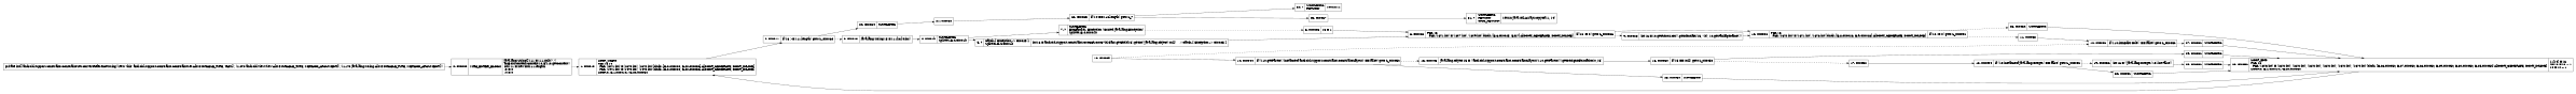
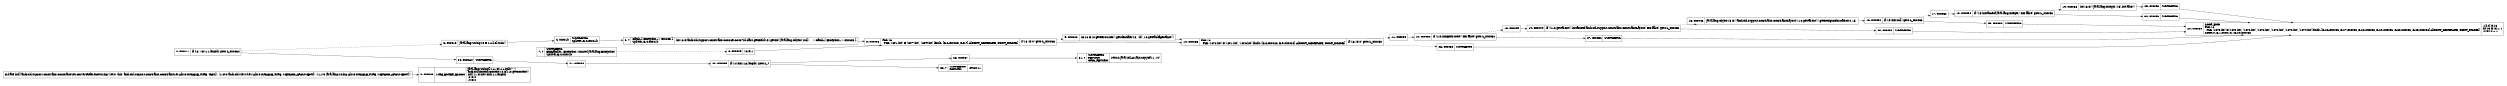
  digraph {
    rankdir=LR
    node [shape=record]
    n1 [label="{0\:\ 0x0000|MTH_ENTER_BLOCK\l|java.lang.String[] r11 = r11.split(\",\")\landroid.content.Context r0 = r10.getContext()\lint[] r1 = new int[r11.length]\lr3 = 0\lr4 = 0\l}"]
-   n2 [label="{1\:\ 0x0010|LOOP_START\lPHI: r3 r4 \l  PHI: (r3v1 int) = (r3v0 int), (r3v2 int) binds: [B:0:0x0000, B:20:0x005c] A[DONT_GENERATE, DONT_INLINE]\l  PHI: (r4v1 int) = (r4v0 int), (r4v2 int) binds: [B:0:0x0000, B:20:0x005c] A[DONT_GENERATE, DONT_INLINE]\lLOOP:0: B:1:0x0010\-\>B:20:0x005c\l}"]
    n3 [label="{2\:\ 0x0011|if (r3 \>= r11.length) goto L_0x0064\l}"]
    n4 [label="{3\:\ 0x0013|java.lang.String r5 = r11[r3].trim()\l}"]
    n5 [label="{24\:\ 0x0064|SYNTHETIC\l}"]
    n6 [label="{4\:\ 0x001b|SYNTHETIC\lSplitter:B:4:0x001b\l}"]
    n7 [label="{21\:\ 0x0064}"]
    n8 [label="{5\:\ ?|Catch:\{ Exception \-\> 0x0025 \}\lSplitter:B:4:0x001b\l|int r6 = android.support.constraint.C0036R.C0037id.class.getField(r5).getInt((java.lang.Object) null)     \/\/ Catch:\{ Exception \-\> 0x0025 \}\l}"]
    n9 [label="{7\:\ ?|SYNTHETIC\lExcHandler: Exception (unused java.lang.Exception)\lSplitter:B:4:0x001b\l}"]
    n10 [label="{8\:\ 0x0026|PHI: r6 \l  PHI: (r6v1 int) = (r6v7 int), (r6v9 int) binds: [B:6:0x0025, B:5:?] A[DONT_GENERATE, DONT_INLINE]\l|if (r6 != 0) goto L_0x0036\l}"]
    n11 [label="{6\:\ 0x0025|r6 = 1\l}"]
    n12 [label="{9\:\ 0x0028|int r6 = r0.getResources().getIdentifier(r5, \"id\", r0.getPackageName())\l}"]
    n13 [label="{10\:\ 0x0036|PHI: r6 \l  PHI: (r6v2 int) = (r6v1 int), (r6v6 int) binds: [B:8:0x0026, B:9:0x0028] A[DONT_GENERATE, DONT_INLINE]\l|if (r6 != 0) goto L_0x005c\l}"]
    n14 [label="{11\:\ 0x0038}"]
    n15 [label="{26\:\ 0x005c|SYNTHETIC\l}"]
    n16 [label="{12\:\ 0x003c|if (r10.isInEditMode() == false) goto L_0x005c\l}"]
    n17 [label="{20\:\ 0x005c|LOOP_END\lPHI: r6 \l  PHI: (r6v3 int) = (r6v2 int), (r6v2 int), (r6v2 int), (r6v2 int), (r6v2 int), (r6v4 int) binds: [B:26:0x005c, B:27:0x005c, B:28:0x005c, B:29:0x005c, B:30:0x005c, B:25:0x005c] A[DONT_GENERATE, DONT_INLINE]\lLOOP:0: B:1:0x0010\-\>B:20:0x005c\l|r1[r4] = r6\lint r3 = r3 + 1\lr4 = r4 + 1\l}"]
    n18 [label="{13\:\ 0x003e}"]
    n19 [label="{27\:\ 0x005c|SYNTHETIC\l}"]
    n20 [label="{14\:\ 0x0044|if ((r10.getParent() instanceof android.support.constraint.ConstraintLayout) == false) goto L_0x005c\l}"]
    n21 [label="{15\:\ 0x0046|java.lang.Object r5 = ((android.support.constraint.ConstraintLayout) r10.getParent()).getDesignInformation(0, r5)\l}"]
    n22 [label="{28\:\ 0x005c|SYNTHETIC\l}"]
    n23 [label="{16\:\ 0x0050|if (r5 == null) goto L_0x005c\l}"]
    n24 [label="{17\:\ 0x0052}"]
    n25 [label="{29\:\ 0x005c|SYNTHETIC\l}"]
    n26 [label="{18\:\ 0x0054|if ((r5 instanceof java.lang.Integer) == false) goto L_0x005c\l}"]
    n27 [label="{19\:\ 0x0056|int r6 = ((java.lang.Integer) r5).intValue()\l}"]
    n28 [label="{30\:\ 0x005c|SYNTHETIC\l}"]
    n29 [label="{25\:\ 0x005c|SYNTHETIC\l}"]
    n30 [label="{22\:\ 0x0065|if (r4 == r18.length) goto L_?\l}"]
    n31 [label="{23\:\ 0x0067}"]
    n32 [label="{32\:\ ?|SYNTHETIC\lRETURN\l|return r1\l}"]
    n33 [label="{31\:\ ?|SYNTHETIC\lRETURN\lORIG_RETURN\l|return java.util.Arrays.copyOf(r1, r4)\l}"]
    n34 [label="{private int[] android.support.constraint.ConstraintSet.convertReferenceString((r9v0 'this' android.support.constraint.ConstraintSet A[IMMUTABLE_TYPE, THIS]), (r10v0 android.view.View A[IMMUTABLE_TYPE, METHOD_ARGUMENT]), (r11v0 java.lang.String A[IMMUTABLE_TYPE, METHOD_ARGUMENT])) }"]
-   n1 -> n2
-   n2 -> n3
    n3 -> n4 [style=dashed]
    n3 -> n5
    n4 -> n6
    n5 -> n7
    n6 -> n8
-   n6 -> n9
    n7 -> n30
    n8 -> n10
    n9 -> n11 [style=dashed]
    n10 -> n12 [style=dashed]
    n10 -> n13
    n11 -> n10
    n12 -> n13
    n13 -> n14 [style=dashed]
    n13 -> n15 [style=dashed]
    n14 -> n16
    n15 -> n17
-   n18 -> n16 [style=dashed]
+   n16 -> n18 [style=dashed]
    n16 -> n19
-   n17 -> n2
    n18 -> n20
    n19 -> n17
    n20 -> n21 [style=dashed]
    n20 -> n22
    n21 -> n23
    n22 -> n17
    n23 -> n24 [style=dashed]
    n23 -> n25
    n24 -> n26
    n25 -> n17
    n26 -> n27 [style=dashed]
    n26 -> n28
    n27 -> n29
    n28 -> n17
    n29 -> n17
    n30 -> n31 [style=solid]
    n30 -> n32
    n31 -> n33
    n34 -> n1
  }
